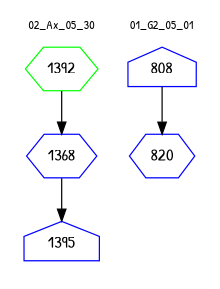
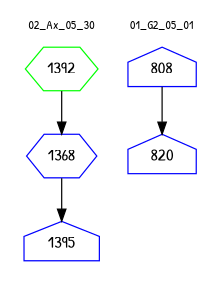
  digraph {
    fontname="Patrick Hand"
    node [color=blue fontname="Patrick Hand" shape=house]
    edge [color=black fontname="Patrick Hand"]
    n1 [color=green label=1392 shape=hexagon]
    n2 [label=1368 shape=hexagon]
    n3 [label=1395]
    n4 [label=808]
-   n5 [label=820 shape=hexagon]
+   n5 [label=820]
    subgraph cluster_1 {
      color=white
      fontsize=10
      label="02_Ax_05_30"
      n1
      n2
      n3
    }
    subgraph cluster_2 {
      color=white
      fontsize=10
      label="01_G2_05_01"
      n4
      n5
    }
    n1 -> n2
    n2 -> n3
    n4 -> n5
  }
